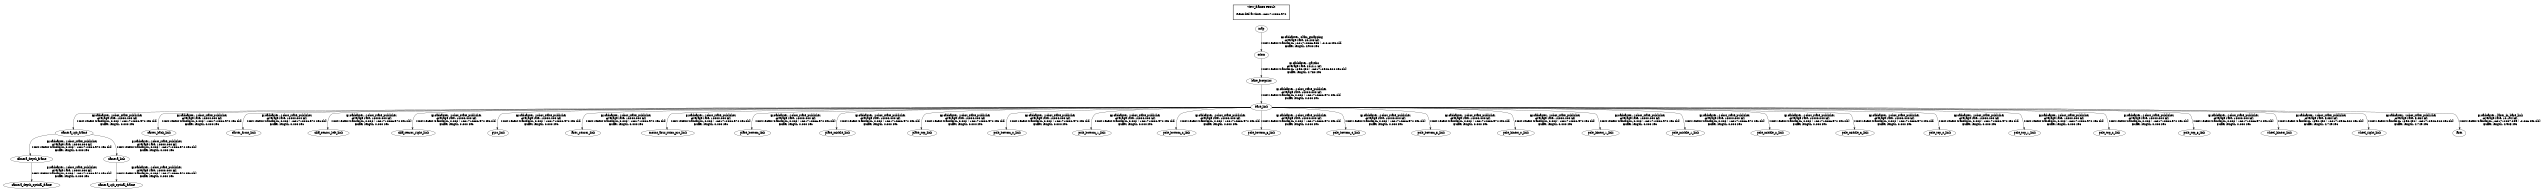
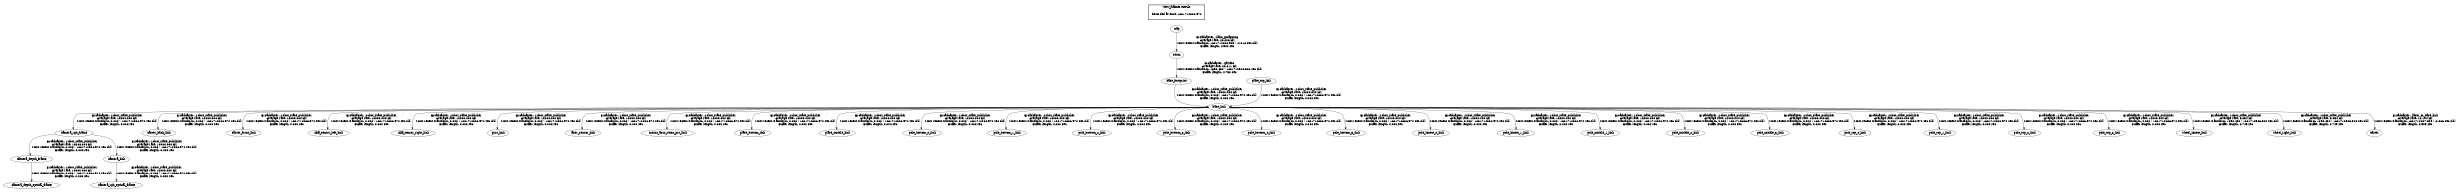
  digraph {
    "Recorded at time: 1631712336.972" [shape=plaintext]
    map
    base_footprint
    base_link
    camera_rgb_frame
    caster_back_link
    caster_front_link
    cliff_sensor_left_link
    cliff_sensor_right_link
    gyro_link
    laser_sensor_link
    mount_asus_xtion_pro_link
    plate_bottom_link
    plate_middle_link
    plate_top_link
    pole_bottom_0_link
    pole_bottom_1_link
    pole_bottom_2_link
    pole_bottom_3_link
    pole_bottom_4_link
    pole_bottom_5_link
    pole_kinect_0_link
    pole_kinect_1_link
    pole_middle_1_link
    pole_middle_2_link
    pole_middle_3_link
    pole_top_0_link
    pole_top_1_link
    pole_top_2_link
    pole_top_3_link
    n31 [label=wheel_kinect_link]
    wheel_right_link
-   laser
+   laser [label=caster]
    camera_depth_frame
    camera_link
    odom
    camera_depth_optical_frame
    camera_rgb_optical_frame
    subgraph cluster_1 {
      color=black
      label="view_frames Result"
      style=bold
      "Recorded at time: 1631712336.972"
    }
    "Recorded at time: 1631712336.972" -> map [style=invis]
    map -> odom [label="Broadcaster: /slam_gmapping\nAverage rate: 20.203 Hz\nMost recent transform: 1631712336.985 ( -0.013 sec old)\nBuffer length: 4.900 sec\n"]
    base_footprint -> base_link [label="Broadcaster: /robot_state_publisher\nAverage rate: 10000.000 Hz\nMost recent transform: 0.000 ( 1631712336.972 sec old)\nBuffer length: 0.000 sec\n"]
    base_link -> camera_rgb_frame [label="Broadcaster: /robot_state_publisher\nAverage rate: 10000.000 Hz\nMost recent transform: 0.000 ( 1631712336.972 sec old)\nBuffer length: 0.000 sec\n"]
    base_link -> caster_back_link [label="Broadcaster: /robot_state_publisher\nAverage rate: 10000.000 Hz\nMost recent transform: 0.000 ( 1631712336.972 sec old)\nBuffer length: 0.000 sec\n"]
    base_link -> caster_front_link [label="Broadcaster: /robot_state_publisher\nAverage rate: 10000.000 Hz\nMost recent transform: 0.000 ( 1631712336.972 sec old)\nBuffer length: 0.000 sec\n"]
    base_link -> cliff_sensor_left_link [label="Broadcaster: /robot_state_publisher\nAverage rate: 10000.000 Hz\nMost recent transform: 0.000 ( 1631712336.972 sec old)\nBuffer length: 0.000 sec\n"]
    base_link -> cliff_sensor_right_link [label="Broadcaster: /robot_state_publisher\nAverage rate: 10000.000 Hz\nMost recent transform: 0.000 ( 1631712336.972 sec old)\nBuffer length: 0.000 sec\n"]
    base_link -> gyro_link [label="Broadcaster: /robot_state_publisher\nAverage rate: 10000.000 Hz\nMost recent transform: 0.000 ( 1631712336.972 sec old)\nBuffer length: 0.000 sec\n"]
    base_link -> laser_sensor_link [label="Broadcaster: /robot_state_publisher\nAverage rate: 10000.000 Hz\nMost recent transform: 0.000 ( 1631712336.972 sec old)\nBuffer length: 0.000 sec\n"]
    base_link -> mount_asus_xtion_pro_link [label="Broadcaster: /robot_state_publisher\nAverage rate: 10000.000 Hz\nMost recent transform: 0.000 ( 1631712336.972 sec old)\nBuffer length: 0.000 sec\n"]
    base_link -> plate_bottom_link [label="Broadcaster: /robot_state_publisher\nAverage rate: 10000.000 Hz\nMost recent transform: 0.000 ( 1631712336.972 sec old)\nBuffer length: 0.000 sec\n"]
    base_link -> plate_middle_link [label="Broadcaster: /robot_state_publisher\nAverage rate: 10000.000 Hz\nMost recent transform: 0.000 ( 1631712336.972 sec old)\nBuffer length: 0.000 sec\n"]
-   base_link -> plate_top_link [label="Broadcaster: /robot_state_publisher\nAverage rate: 10000.000 Hz\nMost recent transform: 0.000 ( 1631712336.972 sec old)\nBuffer length: 0.000 sec\n"]
+   plate_top_link -> base_link [label="Broadcaster: /robot_state_publisher\nAverage rate: 10000.000 Hz\nMost recent transform: 0.000 ( 1631712336.972 sec old)\nBuffer length: 0.000 sec\n"]
    base_link -> pole_bottom_0_link [label="Broadcaster: /robot_state_publisher\nAverage rate: 10000.000 Hz\nMost recent transform: 0.000 ( 1631712336.972 sec old)\nBuffer length: 0.000 sec\n"]
    base_link -> pole_bottom_1_link [label="Broadcaster: /robot_state_publisher\nAverage rate: 10000.000 Hz\nMost recent transform: 0.000 ( 1631712336.972 sec old)\nBuffer length: 0.000 sec\n"]
    base_link -> pole_bottom_2_link [label="Broadcaster: /robot_state_publisher\nAverage rate: 10000.000 Hz\nMost recent transform: 0.000 ( 1631712336.972 sec old)\nBuffer length: 0.000 sec\n"]
    base_link -> pole_bottom_3_link [label="Broadcaster: /robot_state_publisher\nAverage rate: 10000.000 Hz\nMost recent transform: 0.000 ( 1631712336.972 sec old)\nBuffer length: 0.000 sec\n"]
    base_link -> pole_bottom_4_link [label="Broadcaster: /robot_state_publisher\nAverage rate: 10000.000 Hz\nMost recent transform: 0.000 ( 1631712336.972 sec old)\nBuffer length: 0.000 sec\n"]
    base_link -> pole_bottom_5_link [label="Broadcaster: /robot_state_publisher\nAverage rate: 10000.000 Hz\nMost recent transform: 0.000 ( 1631712336.972 sec old)\nBuffer length: 0.000 sec\n"]
    base_link -> pole_kinect_0_link [label="Broadcaster: /robot_state_publisher\nAverage rate: 10000.000 Hz\nMost recent transform: 0.000 ( 1631712336.972 sec old)\nBuffer length: 0.000 sec\n"]
    base_link -> pole_kinect_1_link [label="Broadcaster: /robot_state_publisher\nAverage rate: 10000.000 Hz\nMost recent transform: 0.000 ( 1631712336.972 sec old)\nBuffer length: 0.000 sec\n"]
    base_link -> pole_middle_1_link [label="Broadcaster: /robot_state_publisher\nAverage rate: 10000.000 Hz\nMost recent transform: 0.000 ( 1631712336.972 sec old)\nBuffer length: 0.000 sec\n"]
    base_link -> pole_middle_2_link [label="Broadcaster: /robot_state_publisher\nAverage rate: 10000.000 Hz\nMost recent transform: 0.000 ( 1631712336.972 sec old)\nBuffer length: 0.000 sec\n"]
    base_link -> pole_middle_3_link [label="Broadcaster: /robot_state_publisher\nAverage rate: 10000.000 Hz\nMost recent transform: 0.000 ( 1631712336.972 sec old)\nBuffer length: 0.000 sec\n"]
    base_link -> pole_top_0_link [label="Broadcaster: /robot_state_publisher\nAverage rate: 10000.000 Hz\nMost recent transform: 0.000 ( 1631712336.972 sec old)\nBuffer length: 0.000 sec\n"]
    base_link -> pole_top_1_link [label="Broadcaster: /robot_state_publisher\nAverage rate: 10000.000 Hz\nMost recent transform: 0.000 ( 1631712336.972 sec old)\nBuffer length: 0.000 sec\n"]
    base_link -> pole_top_2_link [label="Broadcaster: /robot_state_publisher\nAverage rate: 10000.000 Hz\nMost recent transform: 0.000 ( 1631712336.972 sec old)\nBuffer length: 0.000 sec\n"]
    base_link -> pole_top_3_link [label="Broadcaster: /robot_state_publisher\nAverage rate: 10000.000 Hz\nMost recent transform: 0.000 ( 1631712336.972 sec old)\nBuffer length: 0.000 sec\n"]
    base_link -> n31 [label="Broadcaster: /robot_state_publisher\nAverage rate: 5.054 Hz\nMost recent transform: 1390.452 ( 1631710946.520 sec old)\nBuffer length: 4.749 sec\n"]
    base_link -> wheel_right_link [label="Broadcaster: /robot_state_publisher\nAverage rate: 5.054 Hz\nMost recent transform: 1390.452 ( 1631710946.520 sec old)\nBuffer length: 4.749 sec\n"]
    base_link -> laser [label="Broadcaster: /laser_in_base_link\nAverage rate: 10.194 Hz\nMost recent transform: 1631712337.059 ( -0.086 sec old)\nBuffer length: 4.905 sec\n"]
    camera_rgb_frame -> camera_depth_frame [label="Broadcaster: /robot_state_publisher\nAverage rate: 10000.000 Hz\nMost recent transform: 0.000 ( 1631712336.972 sec old)\nBuffer length: 0.000 sec\n"]
    camera_rgb_frame -> camera_link [label="Broadcaster: /robot_state_publisher\nAverage rate: 10000.000 Hz\nMost recent transform: 0.000 ( 1631712336.972 sec old)\nBuffer length: 0.000 sec\n"]
    camera_depth_frame -> camera_depth_optical_frame [label="Broadcaster: /robot_state_publisher\nAverage rate: 10000.000 Hz\nMost recent transform: 0.000 ( 1631712336.972 sec old)\nBuffer length: 0.000 sec\n"]
    camera_link -> camera_rgb_optical_frame [label="Broadcaster: /robot_state_publisher\nAverage rate: 10000.000 Hz\nMost recent transform: 0.000 ( 1631712336.972 sec old)\nBuffer length: 0.000 sec\n"]
    odom -> base_footprint [label="Broadcaster: /gazebo\nAverage rate: 20.211 Hz\nMost recent transform: 1390.452 ( 1631710946.520 sec old)\nBuffer length: 4.750 sec\n"]
  }
